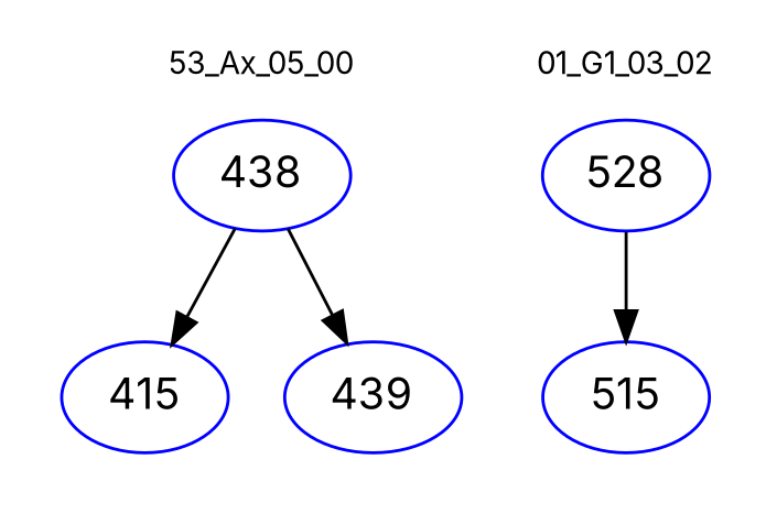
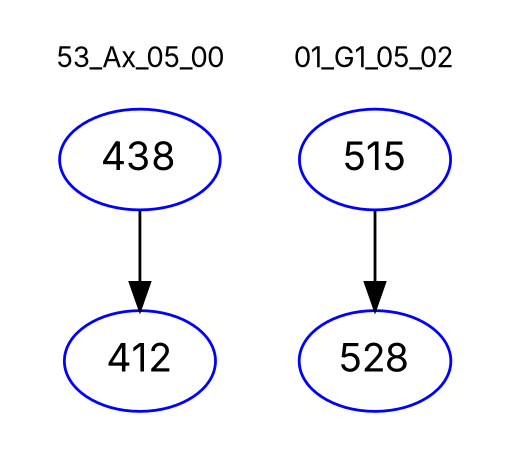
  digraph {
    fontname=Inter
    node [color=blue fontname=Inter]
    edge [color=black fontname=Inter]
    n1 [label=438]
-   n2 [label=415]
-   n3 [label=439]
+   n2 [label=412]
    n4 [label=528]
    n5 [label=515]
    subgraph cluster_1 {
      color=white
      fontsize=10
      label="53_Ax_05_00"
      n1
      n2
-     n3
    }
    subgraph cluster_2 {
      color=white
      fontsize=10
-     label="01_G1_03_02"
+     label="01_G1_05_02"
      n4
      n5
    }
    n1 -> n2
-   n1 -> n3
-   n4 -> n5
+   n5 -> n4
  }
